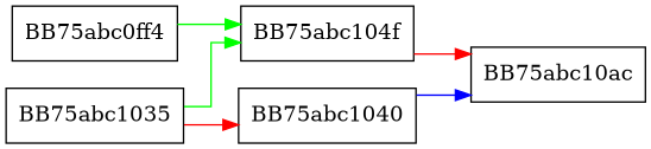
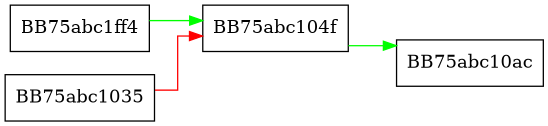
  digraph {
    rankdir=LR
    splines=ortho
    node [shape=box]
    edge [color=green]
-   BB75abc0ff4
+   BB75abc0ff4 [label=BB75abc1ff4]
    BB75abc104f
    BB75abc10ac
    BB75abc1035
-   BB75abc1040
    BB75abc0ff4 -> BB75abc104f
-   BB75abc104f -> BB75abc10ac [color=red]
-   BB75abc1035 -> BB75abc104f
-   BB75abc1035 -> BB75abc1040 [color=red]
-   BB75abc1040 -> BB75abc10ac [color=blue]
+   BB75abc104f -> BB75abc10ac
+   BB75abc1035 -> BB75abc104f [color=red]
  }
